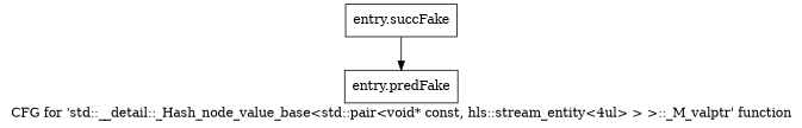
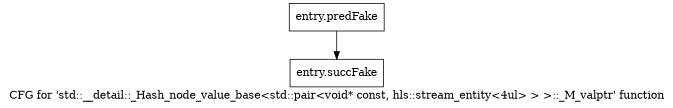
  digraph {
    label="CFG for 'std::__detail::_Hash_node_value_base\<std::pair\<void* const, hls::stream_entity\<4ul\> \> \>::_M_valptr' function"
    node [shape=record]
    n1 [label="{entry.predFake}"]
    n2 [filename="/tools/Xilinx/Vitis_HLS/2022.1/tps/lnx64/gcc-8.3.0/lib/gcc/x86_64-pc-linux-gnu/8.3.0/../../../../include/c++/8.3.0/bits/hashtable_policy.h" label="{entry.succFake}" linenumber=242]
-   n2 -> n1 [execusionnum=877 filename="/tools/Xilinx/Vitis_HLS/2022.1/tps/lnx64/gcc-8.3.0/lib/gcc/x86_64-pc-linux-gnu/8.3.0/../../../../include/c++/8.3.0/bits/hashtable_policy.h"]
+   n1 -> n2 [execusionnum=877 filename="/tools/Xilinx/Vitis_HLS/2022.1/tps/lnx64/gcc-8.3.0/lib/gcc/x86_64-pc-linux-gnu/8.3.0/../../../../include/c++/8.3.0/bits/hashtable_policy.h"]
  }
